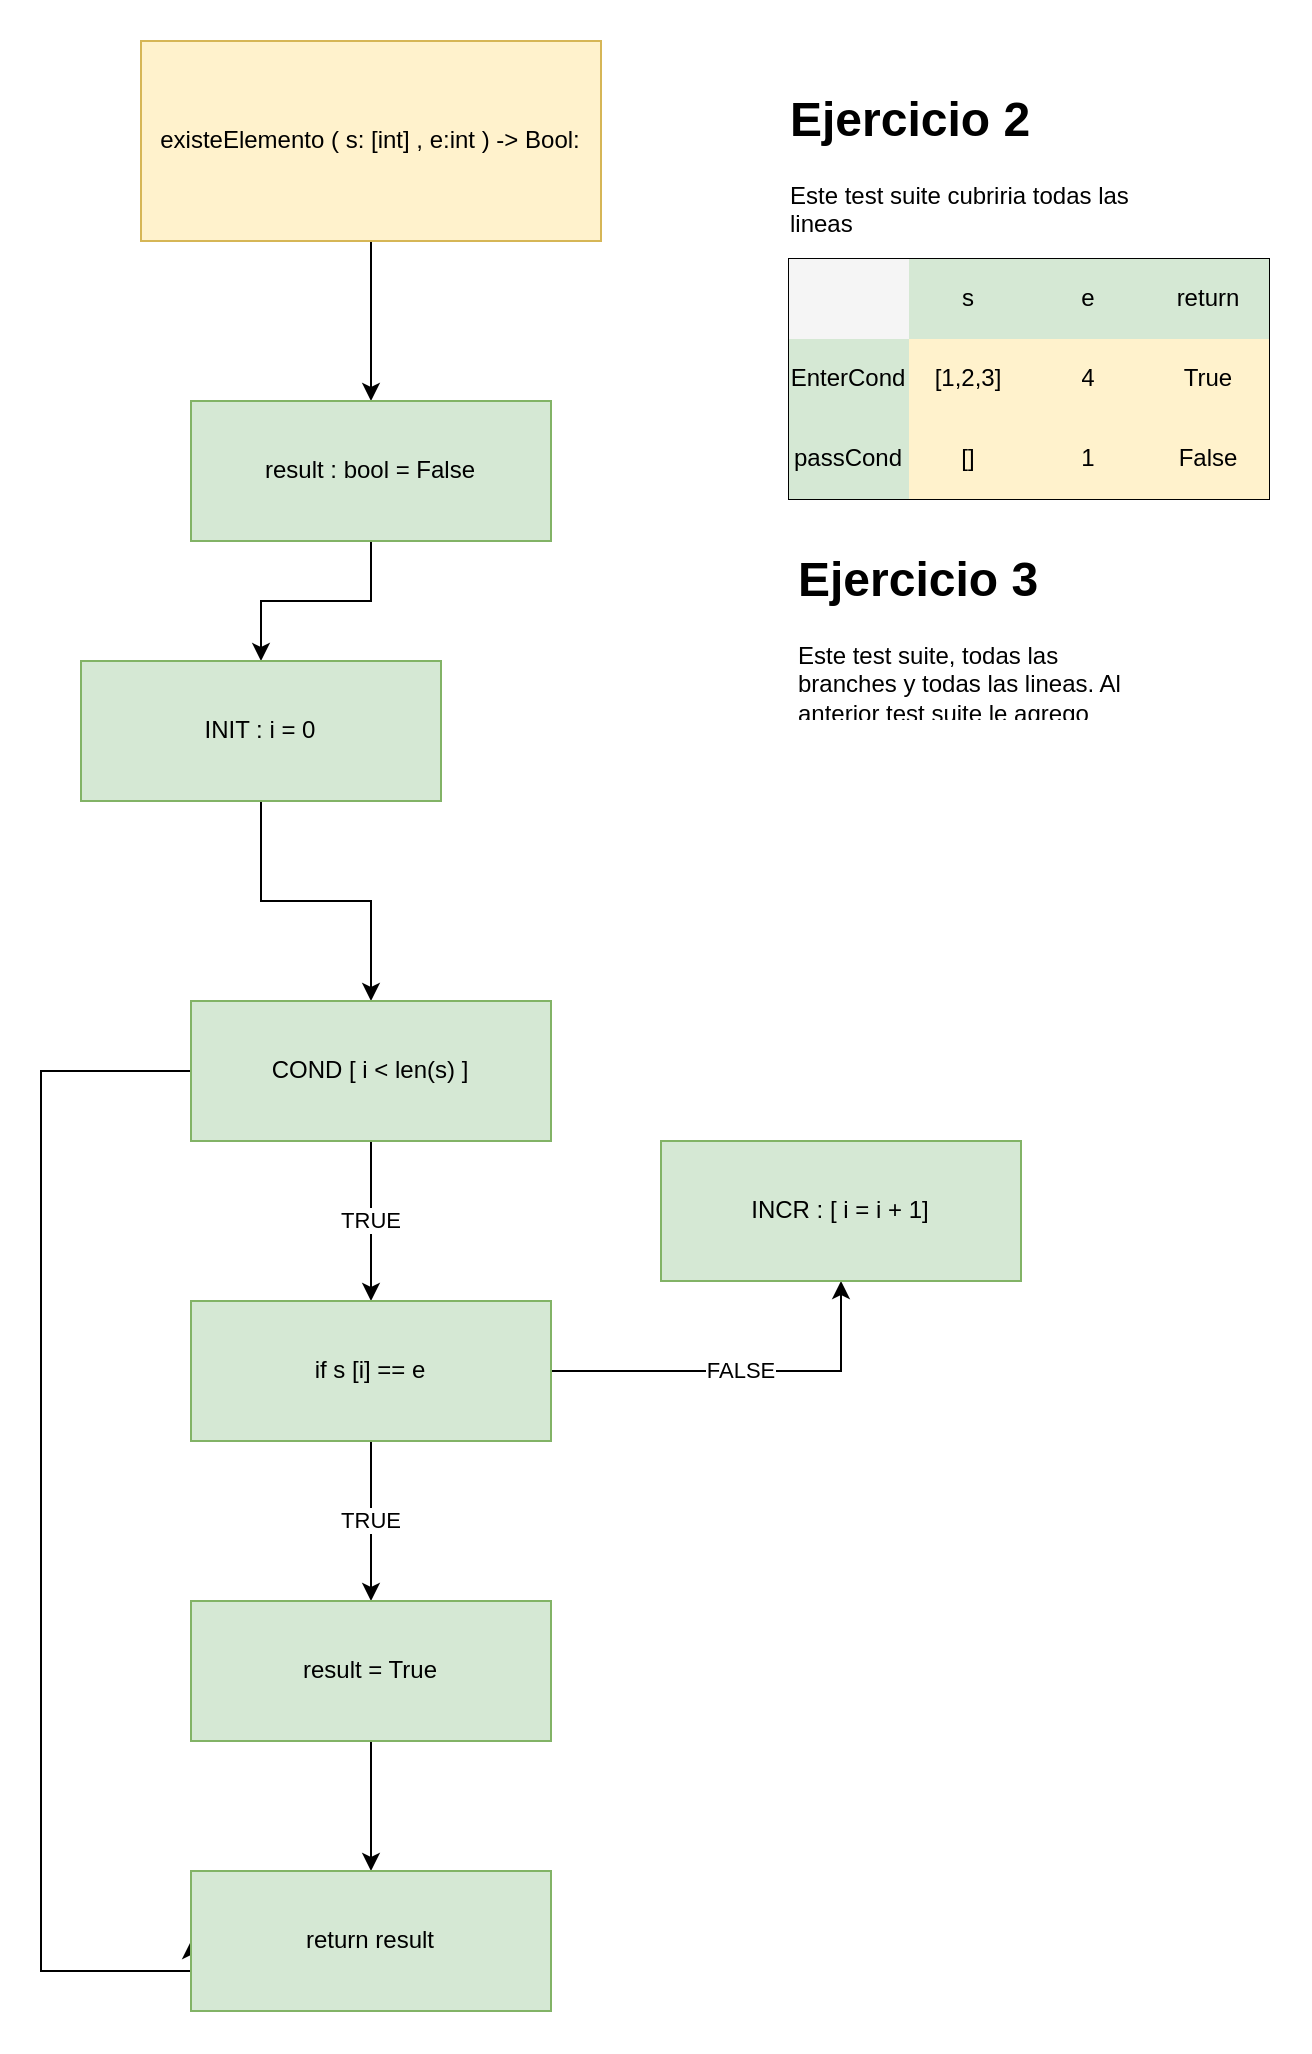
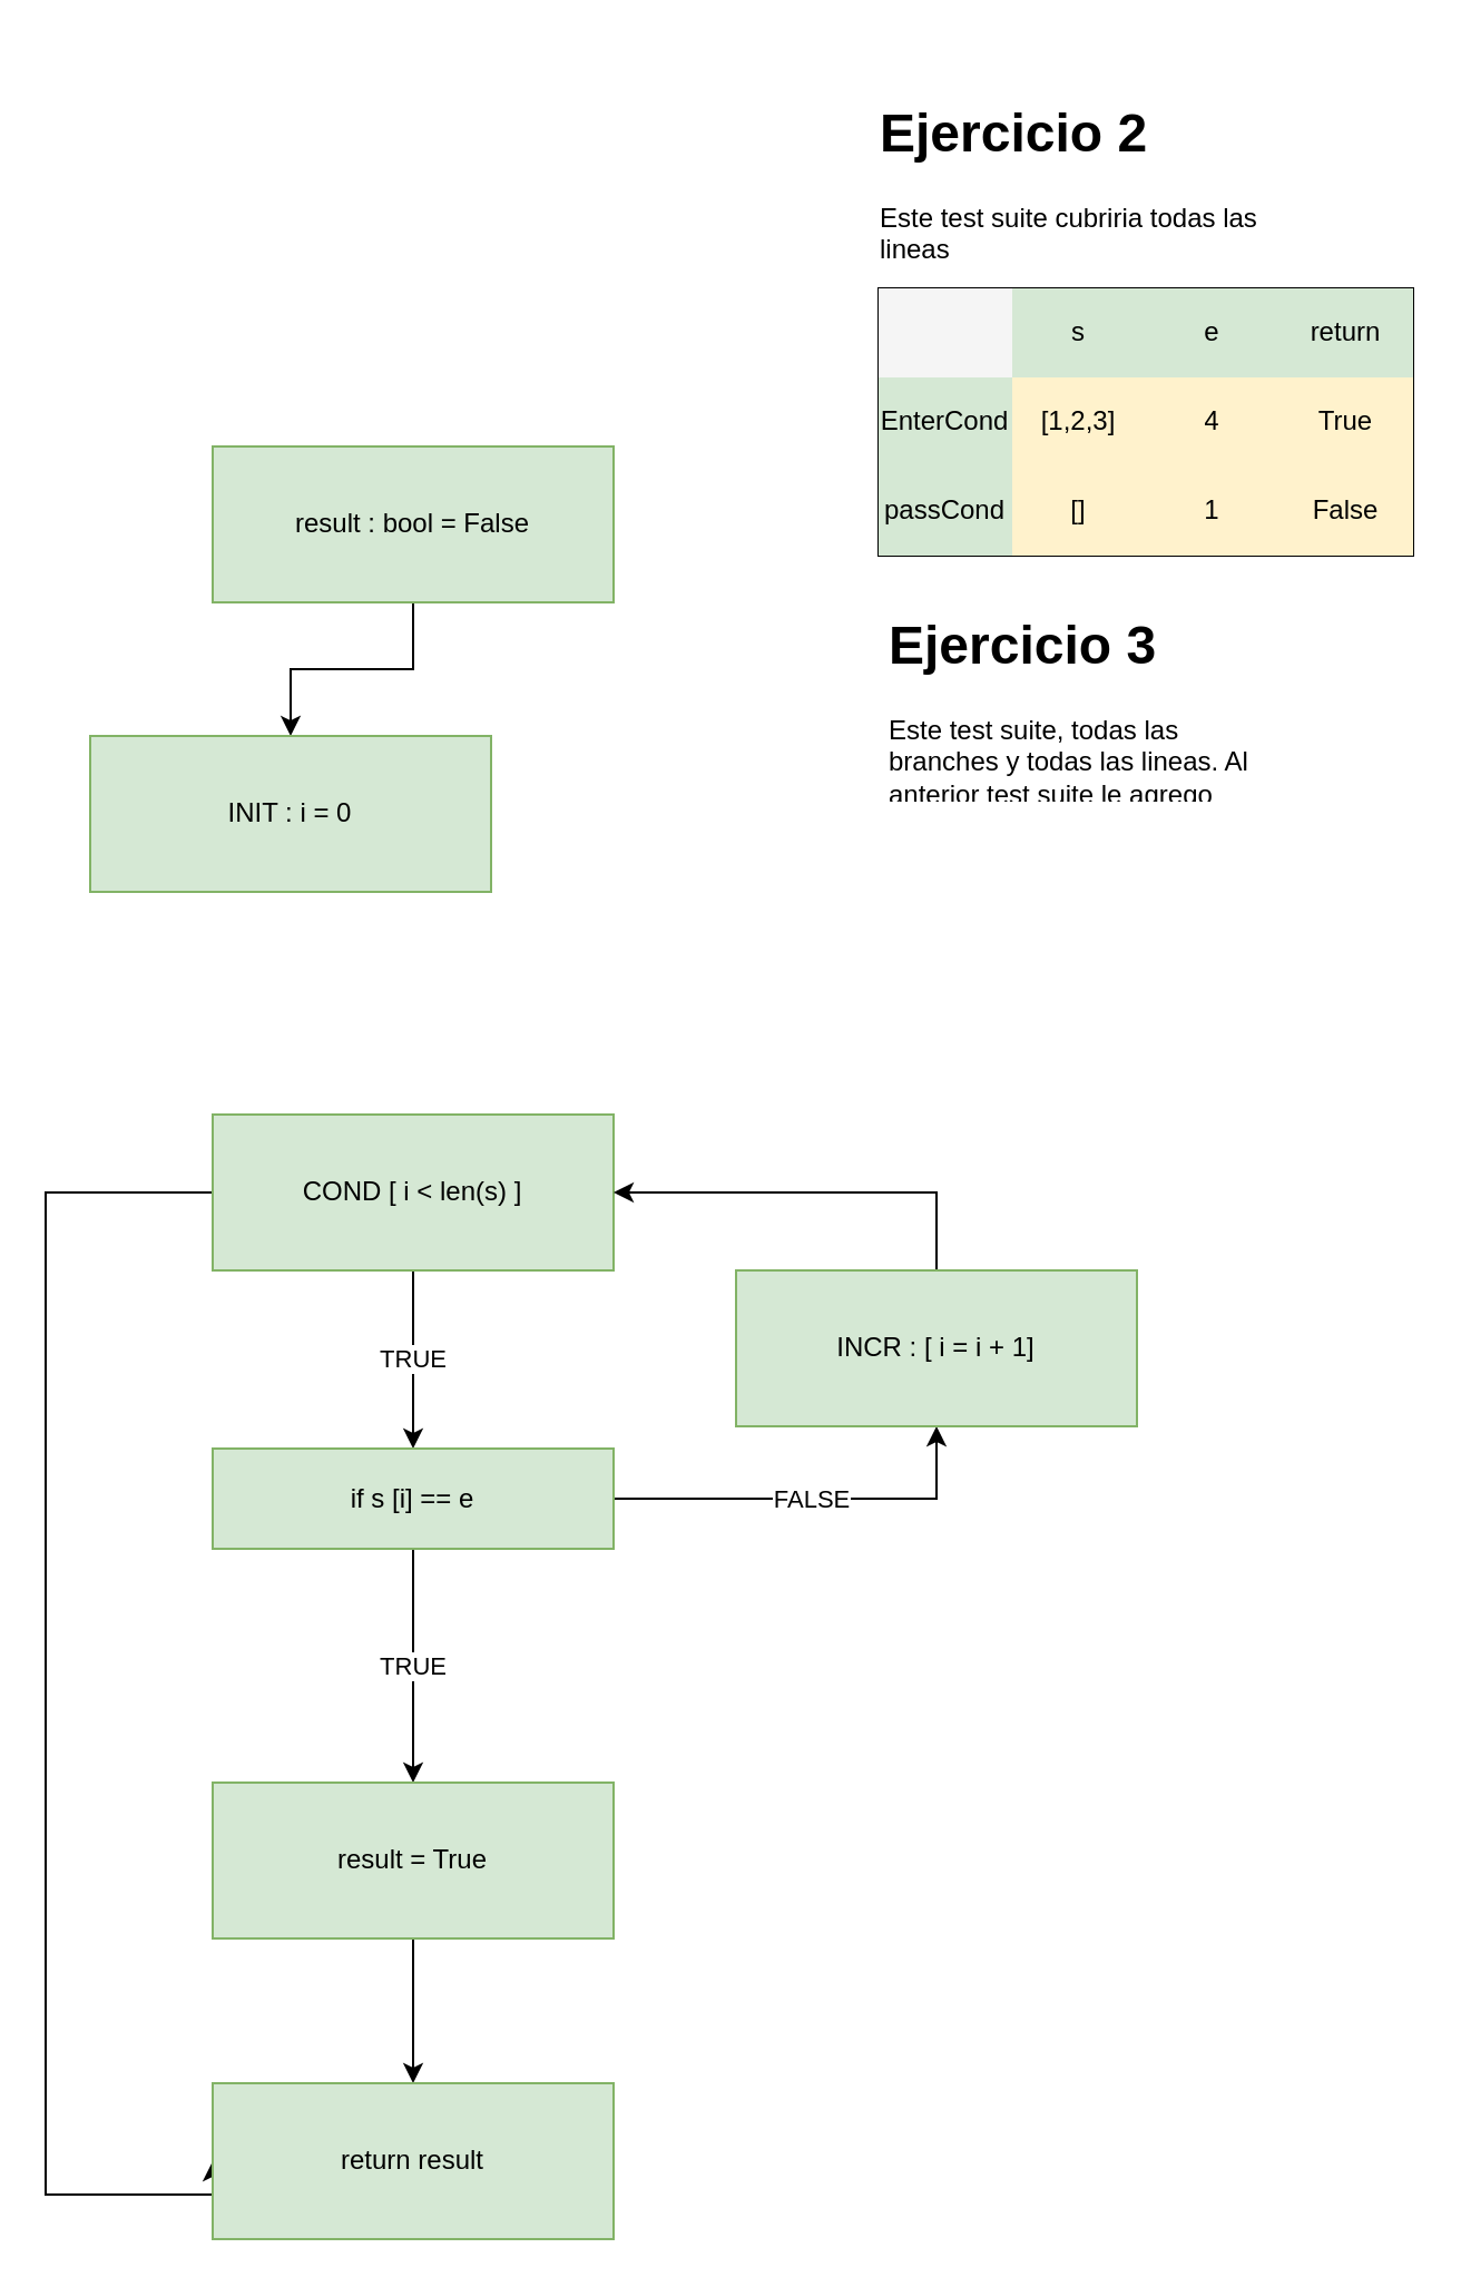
  <mxCell id="0" />
  <mxCell id="1" parent="0" />
- <mxCell id="2" value="" style="edgeStyle=orthogonalEdgeStyle;rounded=0;orthogonalLoop=1;jettySize=auto;html=1;" edge="1" parent="1" source="3" target="5"><mxGeometry relative="1" as="geometry" /></mxCell>
- <mxCell id="3" value="existeElemento ( s: [int] , e:int ) -&amp;gt; Bool:&lt;br&gt;" style="rounded=0;whiteSpace=wrap;html=1;fillColor=#fff2cc;strokeColor=#d6b656;" vertex="1" parent="1"><mxGeometry x="70" y="20" width="230" height="100" as="geometry" /></mxCell>
  <mxCell id="4" value="" style="edgeStyle=orthogonalEdgeStyle;rounded=0;orthogonalLoop=1;jettySize=auto;html=1;" edge="1" parent="1" source="5" target="7"><mxGeometry relative="1" as="geometry" /></mxCell>
  <mxCell id="5" value="result : bool = False" style="rounded=0;whiteSpace=wrap;html=1;fillColor=#d5e8d4;strokeColor=#82b366;" vertex="1" parent="1"><mxGeometry x="95" y="200" width="180" height="70" as="geometry" /></mxCell>
- <mxCell id="6" value="" style="edgeStyle=orthogonalEdgeStyle;rounded=0;orthogonalLoop=1;jettySize=auto;html=1;" edge="1" parent="1" source="7" target="10"><mxGeometry relative="1" as="geometry" /></mxCell>
  <mxCell id="7" value="INIT : i = 0" style="rounded=0;whiteSpace=wrap;html=1;fillColor=#d5e8d4;strokeColor=#82b366;" vertex="1" parent="1"><mxGeometry x="40" y="330" width="180" height="70" as="geometry" /></mxCell>
  <mxCell id="8" value="TRUE" style="edgeStyle=orthogonalEdgeStyle;rounded=0;orthogonalLoop=1;jettySize=auto;html=1;" edge="1" parent="1" source="10" target="13"><mxGeometry relative="1" as="geometry" /></mxCell>
  <mxCell id="9" style="edgeStyle=orthogonalEdgeStyle;rounded=0;orthogonalLoop=1;jettySize=auto;html=1;exitX=0;exitY=0.5;exitDx=0;exitDy=0;entryX=0;entryY=0.5;entryDx=0;entryDy=0;" edge="1" parent="1" source="10" target="16"><mxGeometry relative="1" as="geometry"><Array as="points"><mxPoint x="20" y="535" /><mxPoint x="20" y="985" /></Array></mxGeometry></mxCell>
  <mxCell id="10" value="COND [ i &amp;lt; len(s) ]" style="rounded=0;whiteSpace=wrap;html=1;fillColor=#d5e8d4;strokeColor=#82b366;" vertex="1" parent="1"><mxGeometry x="95" y="500" width="180" height="70" as="geometry" /></mxCell>
  <mxCell id="11" value="TRUE" style="edgeStyle=orthogonalEdgeStyle;rounded=0;orthogonalLoop=1;jettySize=auto;html=1;" edge="1" parent="1" source="13" target="15"><mxGeometry relative="1" as="geometry" /></mxCell>
  <mxCell id="12" value="FALSE" style="edgeStyle=orthogonalEdgeStyle;rounded=0;orthogonalLoop=1;jettySize=auto;html=1;" edge="1" parent="1" source="13" target="18"><mxGeometry relative="1" as="geometry" /></mxCell>
- <mxCell id="13" value="if s [i] == e" style="rounded=0;whiteSpace=wrap;html=1;fillColor=#d5e8d4;strokeColor=#82b366;" vertex="1" parent="1"><mxGeometry x="95" y="650" width="180" height="70" as="geometry" /></mxCell>
+ <mxCell id="13" value="if s [i] == e" style="rounded=0;whiteSpace=wrap;html=1;fillColor=#d5e8d4;strokeColor=#82b366;" vertex="1" parent="1"><mxGeometry x="95" y="650" width="180" height="45" as="geometry" /></mxCell>
  <mxCell id="14" value="" style="edgeStyle=orthogonalEdgeStyle;rounded=0;orthogonalLoop=1;jettySize=auto;html=1;" edge="1" parent="1" source="15" target="16"><mxGeometry relative="1" as="geometry" /></mxCell>
  <mxCell id="15" value="result = True" style="rounded=0;whiteSpace=wrap;html=1;fillColor=#d5e8d4;strokeColor=#82b366;" vertex="1" parent="1"><mxGeometry x="95" y="800" width="180" height="70" as="geometry" /></mxCell>
  <mxCell id="16" value="return result" style="rounded=0;whiteSpace=wrap;html=1;fillColor=#d5e8d4;strokeColor=#82b366;" vertex="1" parent="1"><mxGeometry x="95" y="935" width="180" height="70" as="geometry" /></mxCell>
+ <mxCell id="17" style="edgeStyle=orthogonalEdgeStyle;rounded=0;orthogonalLoop=1;jettySize=auto;html=1;exitX=0.5;exitY=0;exitDx=0;exitDy=0;entryX=1;entryY=0.5;entryDx=0;entryDy=0;" edge="1" parent="1" source="18" target="10"><mxGeometry relative="1" as="geometry" /></mxCell>
  <mxCell id="18" value="INCR : [ i = i + 1]" style="rounded=0;whiteSpace=wrap;html=1;fillColor=#d5e8d4;strokeColor=#82b366;" vertex="1" parent="1"><mxGeometry x="330" y="570" width="180" height="70" as="geometry" /></mxCell>
  <mxCell id="19" value="" style="shape=table;startSize=0;container=1;collapsible=0;childLayout=tableLayout;" vertex="1" parent="1"><mxGeometry x="394" y="129" width="240" height="120" as="geometry" /></mxCell>
  <mxCell id="20" value="" style="shape=tableRow;horizontal=0;startSize=0;swimlaneHead=0;swimlaneBody=0;strokeColor=inherit;top=0;left=0;bottom=0;right=0;collapsible=0;dropTarget=0;fillColor=none;points=[[0,0.5],[1,0.5]];portConstraint=eastwest;" vertex="1" parent="19"><mxGeometry width="240" height="40" as="geometry" /></mxCell>
  <mxCell id="21" value="" style="shape=partialRectangle;html=1;whiteSpace=wrap;connectable=0;strokeColor=#666666;overflow=hidden;fillColor=#f5f5f5;top=0;left=0;bottom=0;right=0;pointerEvents=1;fontColor=#333333;" vertex="1" parent="20"><mxGeometry width="60" height="40" as="geometry"><mxRectangle width="60" height="40" as="alternateBounds" /></mxGeometry></mxCell>
  <mxCell id="22" value="s" style="shape=partialRectangle;html=1;whiteSpace=wrap;connectable=0;strokeColor=#82b366;overflow=hidden;fillColor=#d5e8d4;top=0;left=0;bottom=0;right=0;pointerEvents=1;" vertex="1" parent="20"><mxGeometry x="60" width="60" height="40" as="geometry"><mxRectangle width="60" height="40" as="alternateBounds" /></mxGeometry></mxCell>
  <mxCell id="23" value="e" style="shape=partialRectangle;html=1;whiteSpace=wrap;connectable=0;strokeColor=#82b366;overflow=hidden;fillColor=#d5e8d4;top=0;left=0;bottom=0;right=0;pointerEvents=1;" vertex="1" parent="20"><mxGeometry x="120" width="60" height="40" as="geometry"><mxRectangle width="60" height="40" as="alternateBounds" /></mxGeometry></mxCell>
  <mxCell id="24" value="return" style="shape=partialRectangle;html=1;whiteSpace=wrap;connectable=0;strokeColor=#82b366;overflow=hidden;fillColor=#d5e8d4;top=0;left=0;bottom=0;right=0;pointerEvents=1;" vertex="1" parent="20"><mxGeometry x="180" width="60" height="40" as="geometry"><mxRectangle width="60" height="40" as="alternateBounds" /></mxGeometry></mxCell>
  <mxCell id="25" value="" style="shape=tableRow;horizontal=0;startSize=0;swimlaneHead=0;swimlaneBody=0;strokeColor=inherit;top=0;left=0;bottom=0;right=0;collapsible=0;dropTarget=0;fillColor=none;points=[[0,0.5],[1,0.5]];portConstraint=eastwest;" vertex="1" parent="19"><mxGeometry y="40" width="240" height="40" as="geometry" /></mxCell>
  <mxCell id="26" value="EnterCond" style="shape=partialRectangle;html=1;whiteSpace=wrap;connectable=0;strokeColor=#82b366;overflow=hidden;fillColor=#d5e8d4;top=0;left=0;bottom=0;right=0;pointerEvents=1;" vertex="1" parent="25"><mxGeometry width="60" height="40" as="geometry"><mxRectangle width="60" height="40" as="alternateBounds" /></mxGeometry></mxCell>
  <mxCell id="27" value="[1,2,3]" style="shape=partialRectangle;html=1;whiteSpace=wrap;connectable=0;strokeColor=#d6b656;overflow=hidden;fillColor=#fff2cc;top=0;left=0;bottom=0;right=0;pointerEvents=1;" vertex="1" parent="25"><mxGeometry x="60" width="60" height="40" as="geometry"><mxRectangle width="60" height="40" as="alternateBounds" /></mxGeometry></mxCell>
  <mxCell id="28" value="4" style="shape=partialRectangle;html=1;whiteSpace=wrap;connectable=0;strokeColor=#d6b656;overflow=hidden;fillColor=#fff2cc;top=0;left=0;bottom=0;right=0;pointerEvents=1;" vertex="1" parent="25"><mxGeometry x="120" width="60" height="40" as="geometry"><mxRectangle width="60" height="40" as="alternateBounds" /></mxGeometry></mxCell>
  <mxCell id="29" value="True" style="shape=partialRectangle;html=1;whiteSpace=wrap;connectable=0;strokeColor=#d6b656;overflow=hidden;fillColor=#fff2cc;top=0;left=0;bottom=0;right=0;pointerEvents=1;" vertex="1" parent="25"><mxGeometry x="180" width="60" height="40" as="geometry"><mxRectangle width="60" height="40" as="alternateBounds" /></mxGeometry></mxCell>
  <mxCell id="30" value="" style="shape=tableRow;horizontal=0;startSize=0;swimlaneHead=0;swimlaneBody=0;strokeColor=inherit;top=0;left=0;bottom=0;right=0;collapsible=0;dropTarget=0;fillColor=none;points=[[0,0.5],[1,0.5]];portConstraint=eastwest;" vertex="1" parent="19"><mxGeometry y="80" width="240" height="40" as="geometry" /></mxCell>
  <mxCell id="31" value="passCond" style="shape=partialRectangle;html=1;whiteSpace=wrap;connectable=0;strokeColor=#82b366;overflow=hidden;fillColor=#d5e8d4;top=0;left=0;bottom=0;right=0;pointerEvents=1;" vertex="1" parent="30"><mxGeometry width="60" height="40" as="geometry"><mxRectangle width="60" height="40" as="alternateBounds" /></mxGeometry></mxCell>
  <mxCell id="32" value="[]" style="shape=partialRectangle;html=1;whiteSpace=wrap;connectable=0;strokeColor=#d6b656;overflow=hidden;fillColor=#fff2cc;top=0;left=0;bottom=0;right=0;pointerEvents=1;" vertex="1" parent="30"><mxGeometry x="60" width="60" height="40" as="geometry"><mxRectangle width="60" height="40" as="alternateBounds" /></mxGeometry></mxCell>
  <mxCell id="33" value="1" style="shape=partialRectangle;html=1;whiteSpace=wrap;connectable=0;strokeColor=#d6b656;overflow=hidden;fillColor=#fff2cc;top=0;left=0;bottom=0;right=0;pointerEvents=1;" vertex="1" parent="30"><mxGeometry x="120" width="60" height="40" as="geometry"><mxRectangle width="60" height="40" as="alternateBounds" /></mxGeometry></mxCell>
  <mxCell id="34" value="False" style="shape=partialRectangle;html=1;whiteSpace=wrap;connectable=0;strokeColor=#d6b656;overflow=hidden;fillColor=#fff2cc;top=0;left=0;bottom=0;right=0;pointerEvents=1;" vertex="1" parent="30"><mxGeometry x="180" width="60" height="40" as="geometry"><mxRectangle width="60" height="40" as="alternateBounds" /></mxGeometry></mxCell>
  <mxCell id="35" value="&lt;h1&gt;Ejercicio 2&lt;/h1&gt;&lt;div&gt;Este test suite cubriria todas las lineas&lt;/div&gt;" style="text;html=1;strokeColor=none;fillColor=none;spacing=5;spacingTop=-20;whiteSpace=wrap;overflow=hidden;rounded=0;" vertex="1" parent="1"><mxGeometry x="390" y="40" width="190" height="120" as="geometry" /></mxCell>
  <mxCell id="36" value="&lt;h1&gt;Ejercicio 3&lt;/h1&gt;&lt;div&gt;Este test suite, todas las branches y todas las lineas. Al anterior test suite le agrego&lt;/div&gt;" style="text;html=1;strokeColor=none;fillColor=none;spacing=5;spacingTop=-20;whiteSpace=wrap;overflow=hidden;rounded=0;" vertex="1" parent="1"><mxGeometry x="394" y="270" width="190" height="90" as="geometry" /></mxCell>
